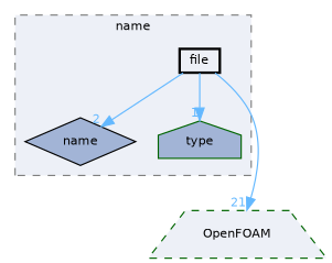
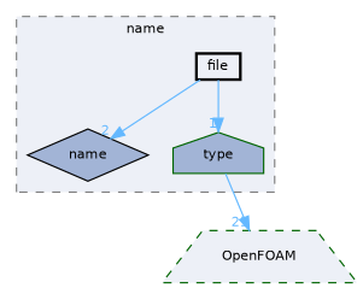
  digraph {
    compound=true
    node [color=black fillcolor="#a2b4d6" fontname=Helvetica fontsize=10 style=filled]
    edge [color=steelblue1 fontcolor=steelblue1 fontname=Helvetica fontsize=10 labeldistance=1.5 labelfontname=Helvetica labelfontsize=10]
    n1 [height=0.2 label=name shape=diamond width=0.4]
    n2 [color=darkgreen height=0.2 label=type shape=house width=0.4]
    n3 [fillcolor="#edf0f7" height=0.2 label=file shape=box style="filled,bold" width=0.4]
    n4 [color=darkgreen fillcolor="#edf0f7" height=0.2 label=OpenFOAM shape=trapezium style="filled,dashed" width=0.4]
    subgraph cluster_1 {
      bgcolor="#edf0f7"
      fontname=Helvetica
      fontsize=10
      label=name
      pencolor=grey50
      style="filled,dashed"
      n1
      n2
      n3
    }
    n3 -> n1 [headlabel=2]
    n3 -> n2 [headlabel=1]
-   n3 -> n4 [headlabel=21]
+   n2 -> n4 [headlabel=21]
  }
